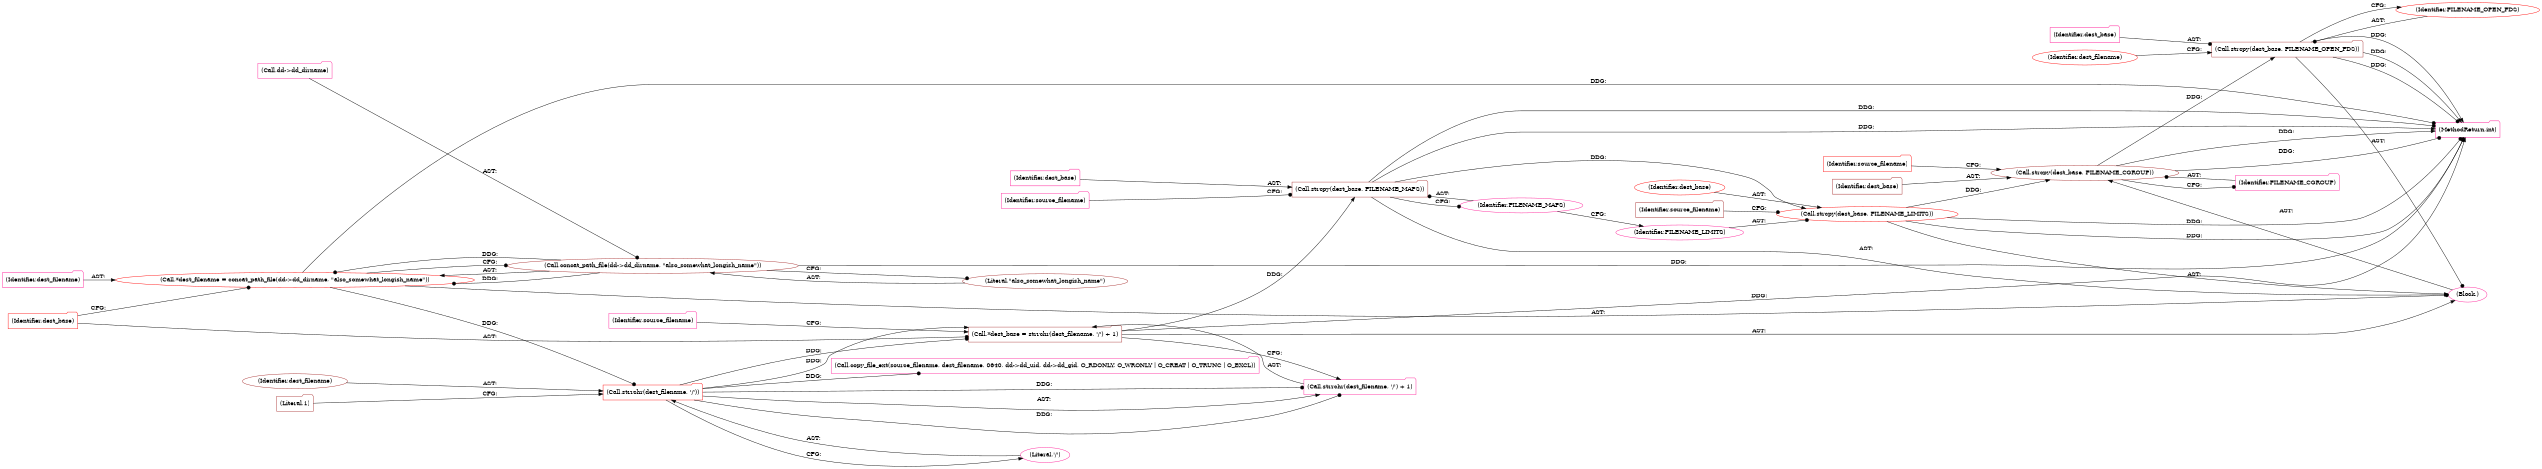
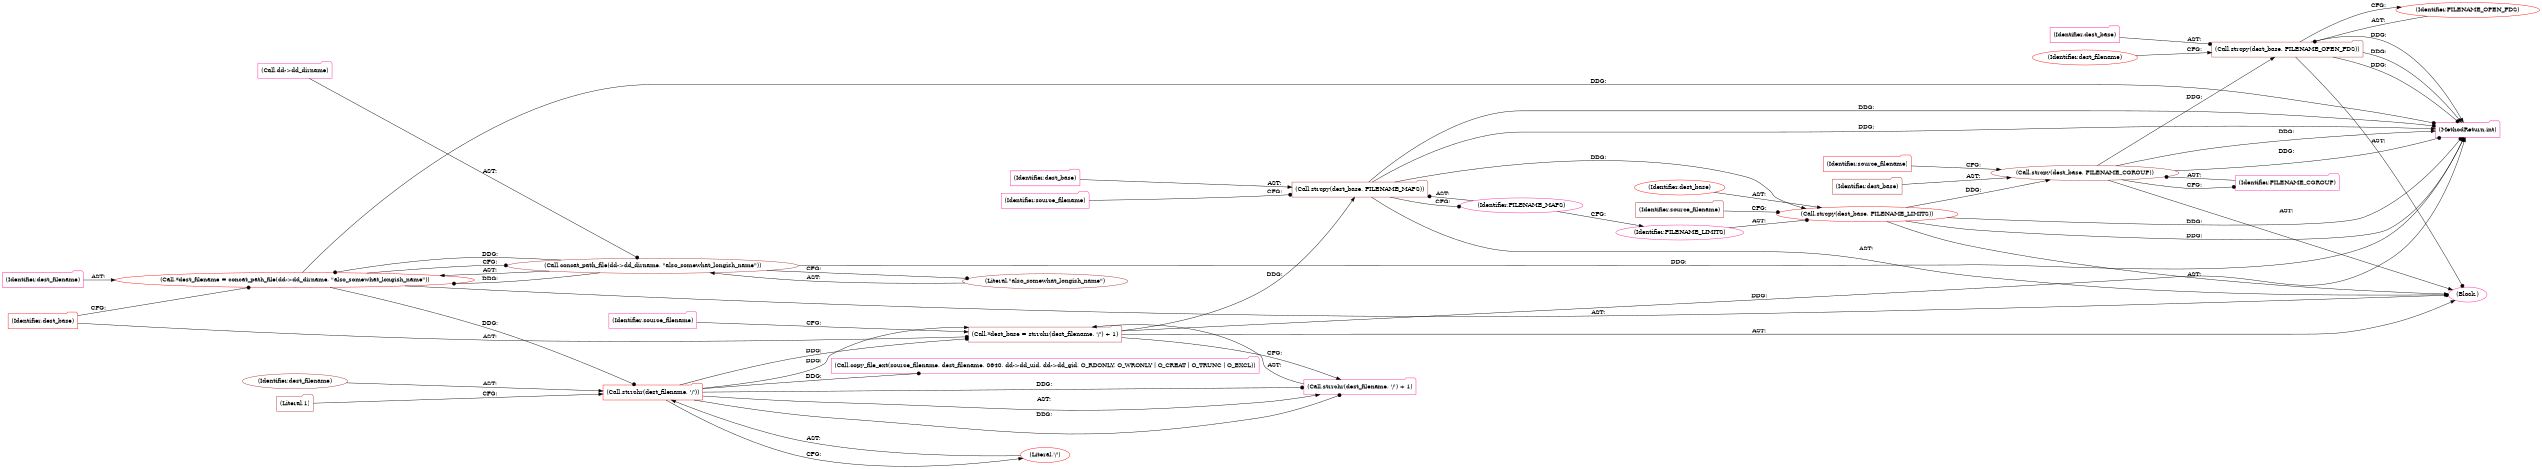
  digraph {
    rankdir=LR
    node [color=deeppink shape=folder]
    edge [arrowhead=normal]
    n1 [color=brown label="(Call,strcpy(dest_base, FILENAME_CGROUP))" shape=ellipse]
    n2 [color=brown label="(Call,strcpy(dest_base, FILENAME_OPEN_FDS))"]
    n3 [label="(Identifier,FILENAME_CGROUP)"]
    n4 [label="(MethodReturn,int)"]
    n5 [label="(Block,)" shape=ellipse]
    n6 [color=red label="(Identifier,FILENAME_OPEN_FDS)" shape=ellipse]
    n7 [color=red label="(Call,strcpy(dest_base, FILENAME_LIMITS))" shape=ellipse]
    n8 [label="(Identifier,FILENAME_LIMITS)" shape=ellipse]
    n9 [color=brown label="(Call,strcpy(dest_base, FILENAME_MAPS))"]
    n10 [label="(Identifier,FILENAME_MAPS)" shape=ellipse]
    n11 [color=brown label="(Call,*dest_base = strrchr(dest_filename, '/') + 1)"]
    n12 [label="(Call,strrchr(dest_filename, '/') + 1)"]
    n13 [color=red label="(Call,strrchr(dest_filename, '/'))"]
-   n14 [label="(Literal,'/')" shape=ellipse]
+   n14 [color=red label="(Literal,'/')" shape=ellipse]
    n15 [label="(Call,copy_file_ext(source_filename, dest_filename, 0640, dd->dd_uid, dd->dd_gid, O_RDONLY, O_WRONLY | O_CREAT | O_TRUNC | O_EXCL))"]
    n16 [color=red label="(Call,*dest_filename = concat_path_file(dd->dd_dirname, \"also_somewhat_longish_name\"))" shape=ellipse]
    n17 [color=brown label="(Call,concat_path_file(dd->dd_dirname, \"also_somewhat_longish_name\"))" shape=ellipse]
    n18 [color=brown label="(Literal,\"also_somewhat_longish_name\")" shape=ellipse]
    n19 [label="(Call,dd->dd_dirname)"]
    n20 [label="(Identifier,dest_base)"]
    n21 [label="(Identifier,dest_base)"]
    n22 [color=red label="(Identifier,dest_filename)" shape=ellipse]
    n23 [color=red label="(Identifier,dest_base)"]
    n24 [color=red label="(Identifier,dest_base)" shape=ellipse]
    n25 [label="(Identifier,dest_filename)"]
    n26 [color=red label="(Identifier,source_filename)"]
    n27 [label="(Identifier,source_filename)"]
    n28 [color=brown label="(Identifier,source_filename)"]
    n29 [color=brown label="(Identifier,dest_filename)" shape=ellipse]
    n30 [color=brown label="(Identifier,dest_base)"]
    n31 [label="(Identifier,source_filename)"]
    n32 [color=brown label="(Literal,1)"]
    n1 -> n2 [label="DDG: "]
    n1 -> n3 [arrowhead=dot label="CFG: "]
    n1 -> n4 [arrowhead=dot label="DDG: "]
    n1 -> n4 [label="DDG: "]
-   n5 -> n1 [label="AST: "]
+   n1 -> n5 [label="AST: "]
    n2 -> n4 [arrowhead=dot label="DDG: "]
    n2 -> n4 [label="DDG: "]
    n2 -> n4 [label="DDG: "]
    n2 -> n5 [arrowhead=dot label="AST: "]
    n2 -> n6 [label="CFG: "]
    n3 -> n1 [arrowhead=dot label="AST: "]
    n6 -> n2 [arrowhead=dot label="AST: "]
    n7 -> n1 [label="DDG: "]
    n7 -> n4 [label="DDG: "]
    n7 -> n4 [arrowhead=dot label="DDG: "]
    n7 -> n5 [label="AST: "]
    n8 -> n7 [arrowhead=dot label="AST: "]
    n9 -> n4 [label="DDG: "]
    n9 -> n4 [arrowhead=dot label="DDG: "]
    n9 -> n5 [label="AST: "]
    n9 -> n7 [label="DDG: "]
    n9 -> n10 [arrowhead=dot label="CFG: "]
    n10 -> n8 [label="CFG: "]
    n10 -> n9 [arrowhead=dot label="AST: "]
    n11 -> n4 [label="DDG: "]
    n11 -> n5 [label="AST: "]
    n11 -> n9 [label="DDG: "]
    n11 -> n12 [label="CFG: "]
    n12 -> n11 [label="AST: "]
    n13 -> n11 [arrowhead=dot label="DDG: "]
    n13 -> n11 [label="DDG: "]
    n13 -> n12 [label="AST: "]
    n13 -> n12 [arrowhead=dot label="DDG: "]
    n13 -> n12 [arrowhead=dot label="DDG: "]
    n13 -> n14 [label="CFG: "]
    n13 -> n15 [arrowhead=dot label="DDG: "]
    n14 -> n13 [label="AST: "]
    n16 -> n4 [arrowhead=dot label="DDG: "]
    n16 -> n5 [arrowhead=dot label="AST: "]
    n16 -> n13 [arrowhead=dot label="DDG: "]
    n16 -> n17 [arrowhead=dot label="CFG: "]
    n17 -> n4 [arrowhead=dot label="DDG: "]
    n17 -> n16 [label="AST: "]
    n17 -> n16 [arrowhead=dot label="DDG: "]
    n17 -> n16 [arrowhead=dot label="DDG: "]
    n17 -> n18 [arrowhead=dot label="CFG: "]
    n18 -> n17 [label="AST: "]
    n19 -> n17 [arrowhead=dot label="AST: "]
    n20 -> n9 [label="AST: "]
    n21 -> n2 [arrowhead=dot label="AST: "]
    n22 -> n2 [label="CFG: "]
    n23 -> n11 [arrowhead=dot label="AST: "]
    n23 -> n16 [arrowhead=dot label="CFG: "]
    n24 -> n7 [label="AST: "]
    n25 -> n16 [label="AST: "]
    n26 -> n1 [label="CFG: "]
    n27 -> n9 [arrowhead=dot label="CFG: "]
    n28 -> n7 [arrowhead=dot label="CFG: "]
    n29 -> n13 [label="AST: "]
    n30 -> n1 [label="AST: "]
    n31 -> n11 [label="CFG: "]
    n32 -> n13 [label="CFG: "]
  }
